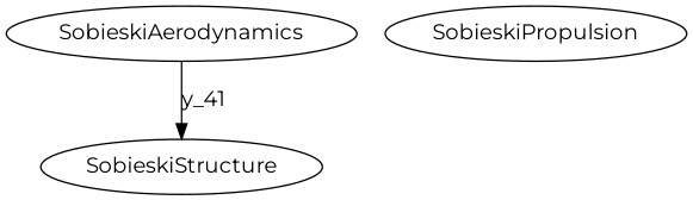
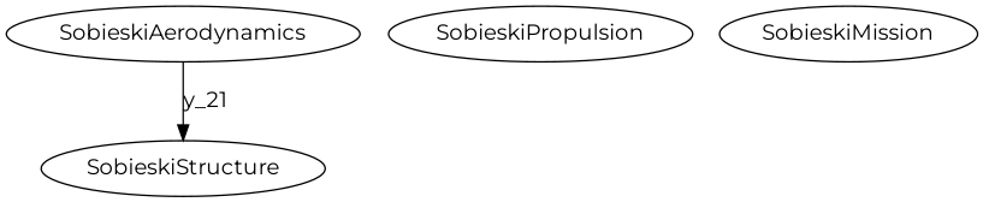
  digraph {
    fontname=Montserrat
    node [color=black fillcolor=white fontcolor=black penwidth=1.0 style=filled fontname=Montserrat]
    SobieskiAerodynamics
    SobieskiStructure
    SobieskiPropulsion
-   SobieskiAerodynamics -> SobieskiStructure [color=black dir=forward fontcolor=black label=y_41 penwidth=0.95 fontname=Montserrat]
+   SobieskiMission
+   SobieskiAerodynamics -> SobieskiStructure [color=black dir=forward fontcolor=black label=y_21 penwidth=0.95 fontname=Montserrat]
  }
